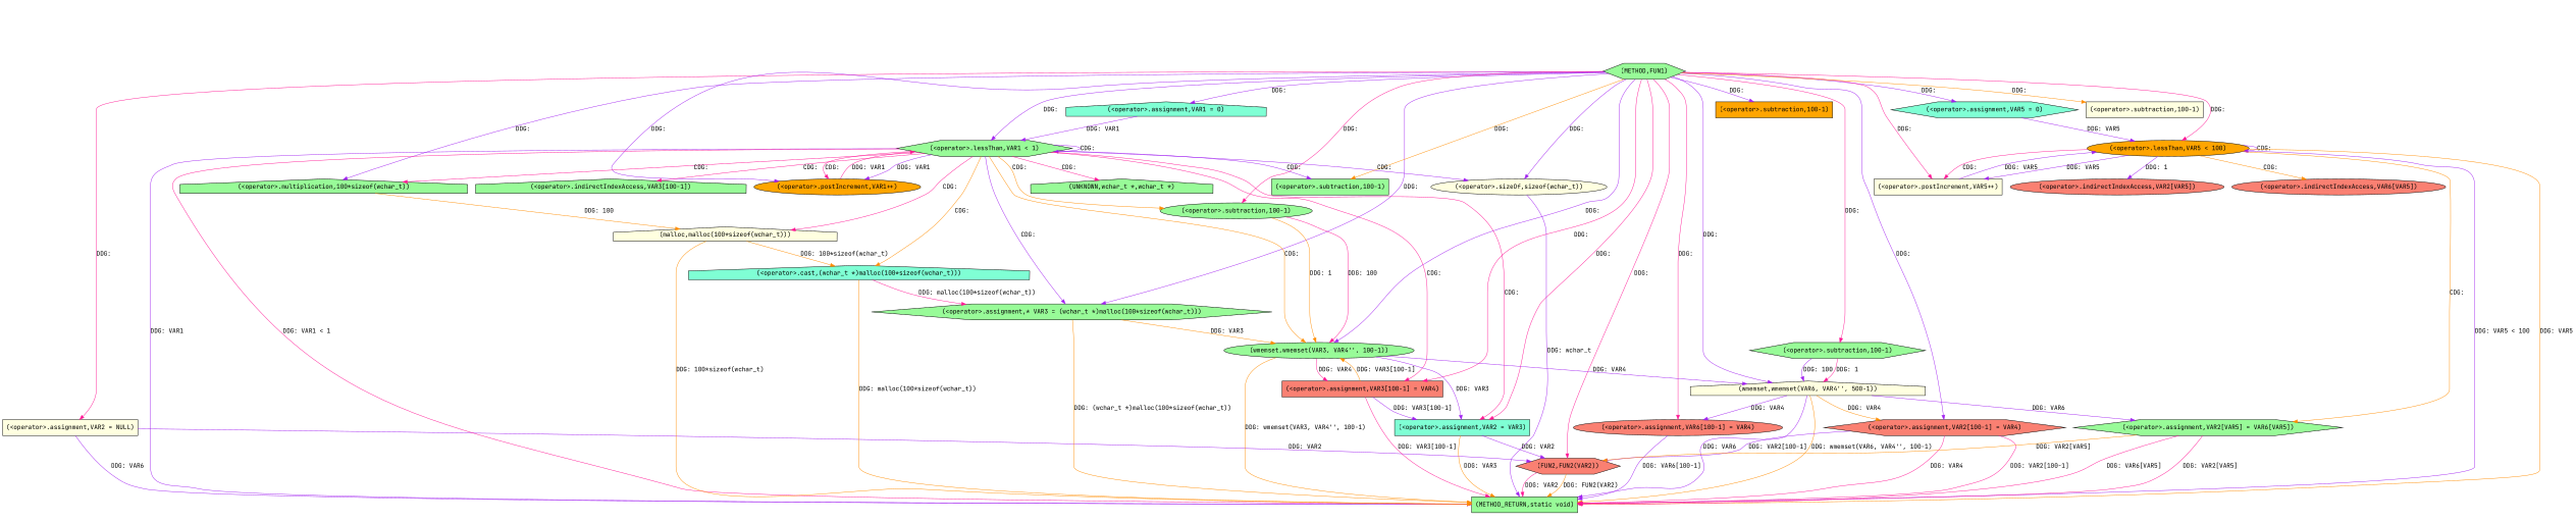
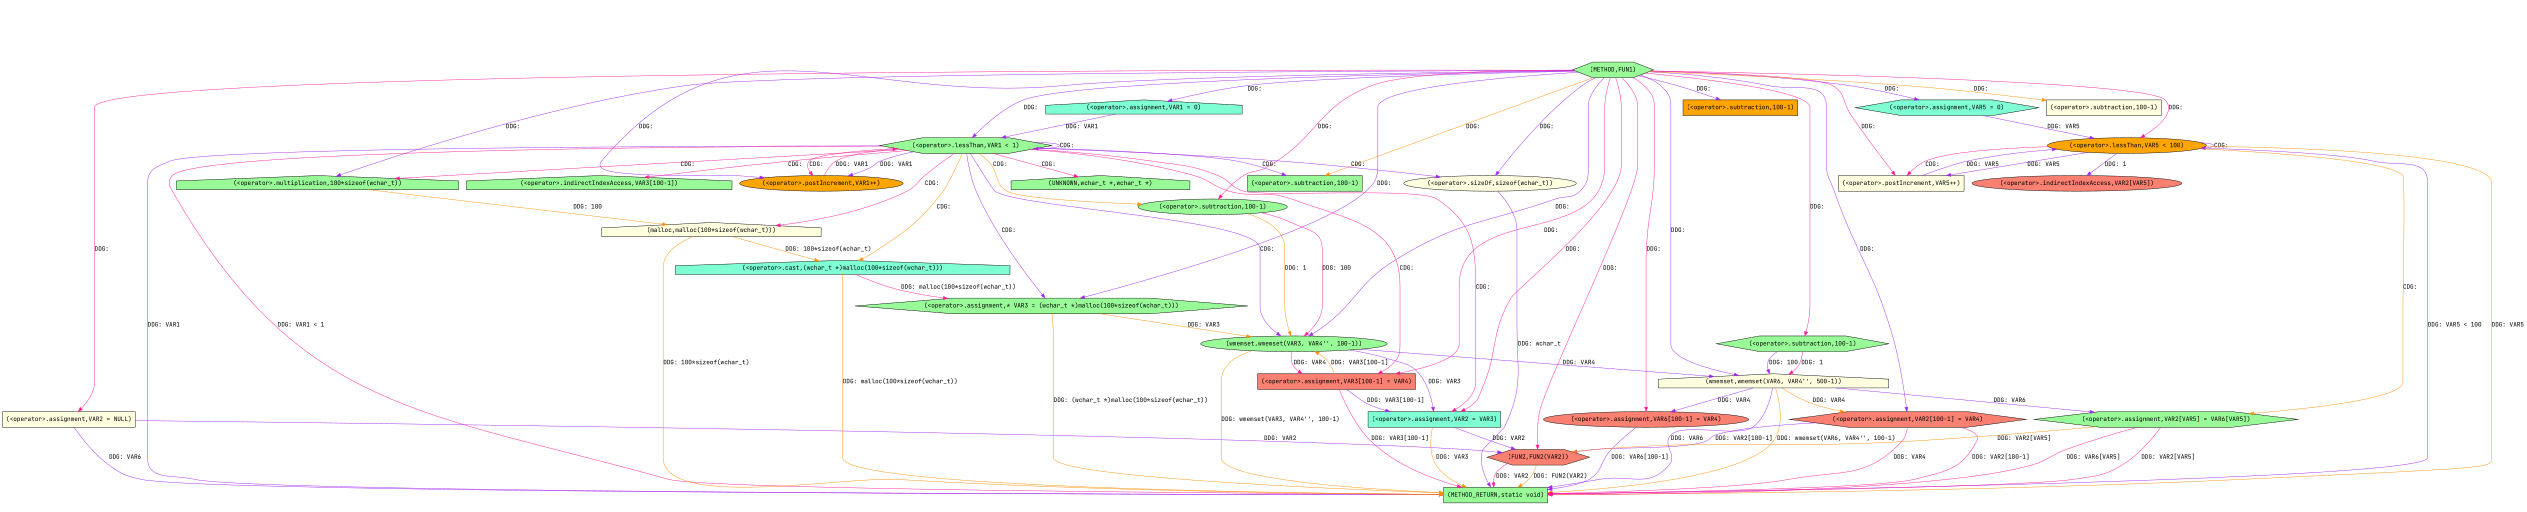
  digraph {
    fontname="JetBrains Mono"
    node [fillcolor=palegreen fontname="JetBrains Mono" shape=hexagon style=filled]
    edge [color=purple fontname="JetBrains Mono"]
    n1 [label="(METHOD,FUN1)"]
    n2 [fillcolor=lightyellow label="(<operator>.assignment,VAR2 = NULL)" shape=box]
    n3 [fillcolor=aquamarine label="(<operator>.assignment,VAR1 = 0)" shape=house]
    n4 [label="(<operator>.lessThan,VAR1 < 1)"]
    n5 [fillcolor=orange label="(<operator>.postIncrement,VAR1++)" shape=ellipse]
    n6 [label="(<operator>.assignment,* VAR3 = (wchar_t *)malloc(100*sizeof(wchar_t)))"]
    n7 [label="(<operator>.multiplication,100*sizeof(wchar_t))" shape=house]
    n8 [fillcolor=lightyellow label="(<operator>.sizeOf,sizeof(wchar_t))" shape=ellipse]
    n9 [label="(wmemset,wmemset(VAR3, VAR4'', 100-1))" shape=ellipse]
    n10 [label="(<operator>.subtraction,100-1)" shape=ellipse]
    n11 [fillcolor=salmon label="(<operator>.assignment,VAR3[100-1] = VAR4)" shape=box]
    n12 [label="(<operator>.subtraction,100-1)" shape=box]
    n13 [fillcolor=aquamarine label="(<operator>.assignment,VAR2 = VAR3)" shape=box]
    n14 [fillcolor=lightyellow label="(wmemset,wmemset(VAR6, VAR4'', 500-1))" shape=house]
    n15 [label="(<operator>.subtraction,100-1)"]
    n16 [fillcolor=salmon label="(<operator>.assignment,VAR6[100-1] = VAR4)" shape=ellipse]
    n17 [fillcolor=orange label="(<operator>.subtraction,100-1)" shape=box]
    n18 [fillcolor=aquamarine label="(<operator>.assignment,VAR5 = 0)"]
    n19 [fillcolor=orange label="(<operator>.lessThan,VAR5 < 100)" shape=ellipse]
    n20 [fillcolor=lightyellow label="(<operator>.postIncrement,VAR5++)" shape=box]
    n21 [fillcolor=salmon label="(<operator>.assignment,VAR2[100-1] = VAR4)"]
    n22 [fillcolor=lightyellow label="(<operator>.subtraction,100-1)" shape=box]
    n23 [fillcolor=salmon label="(FUN2,FUN2(VAR2))"]
    n24 [label="(METHOD_RETURN,static void)" shape=box]
    n25 [fillcolor=aquamarine label="(<operator>.cast,(wchar_t *)malloc(100*sizeof(wchar_t)))" shape=house]
    n26 [fillcolor=lightyellow label="(malloc,malloc(100*sizeof(wchar_t)))" shape=house]
    n27 [label="(UNKNOWN,wchar_t *,wchar_t *)" shape=house]
    n28 [label="(<operator>.indirectIndexAccess,VAR3[100-1])" shape=house]
    n29 [label="(<operator>.assignment,VAR2[VAR5] = VAR6[VAR5])"]
    n30 [fillcolor=salmon label="(<operator>.indirectIndexAccess,VAR2[VAR5])" shape=ellipse]
-   n31 [fillcolor=salmon label="(<operator>.indirectIndexAccess,VAR6[VAR5])" shape=ellipse]
    n1 -> n2 [color=deeppink label="DDG: "]
    n1 -> n3 [label="DDG: "]
    n1 -> n4 [label="DDG: "]
    n1 -> n5 [label="DDG: "]
    n1 -> n6 [label="DDG: "]
    n1 -> n7 [label="DDG: "]
    n1 -> n8 [label="DDG: "]
    n1 -> n9 [label="DDG: "]
    n1 -> n10 [color=deeppink label="DDG: "]
    n1 -> n11 [color=deeppink label="DDG: "]
    n1 -> n12 [color=darkorange label="DDG: "]
    n1 -> n13 [color=deeppink label="DDG: "]
    n1 -> n14 [label="DDG: "]
    n1 -> n15 [color=deeppink label="DDG: "]
    n1 -> n16 [color=deeppink label="DDG: "]
    n1 -> n17 [label="DDG: "]
    n1 -> n18 [label="DDG: "]
    n1 -> n19 [color=deeppink label="DDG: "]
    n1 -> n20 [color=deeppink label="DDG: "]
    n1 -> n21 [label="DDG: "]
    n1 -> n22 [color=darkorange label="DDG: "]
    n1 -> n23 [color=deeppink label="DDG: "]
    n2 -> n23 [label="DDG: VAR2"]
    n2 -> n24 [label="DDG: VAR6"]
    n3 -> n4 [label="DDG: VAR1"]
    n4 -> n4 [label="CDG: "]
    n4 -> n5 [label="DDG: VAR1"]
    n4 -> n5 [color=deeppink label="CDG: "]
    n4 -> n6 [label="CDG: "]
    n4 -> n7 [color=deeppink label="CDG: "]
    n4 -> n8 [label="CDG: "]
-   n4 -> n9 [color=darkorange label="CDG: "]
+   n4 -> n9 [label="CDG: "]
    n4 -> n10 [color=darkorange label="CDG: "]
    n4 -> n11 [color=deeppink label="CDG: "]
    n4 -> n12 [label="CDG: "]
    n4 -> n13 [color=deeppink label="CDG: "]
    n4 -> n24 [label="DDG: VAR1"]
    n4 -> n24 [color=deeppink label="DDG: VAR1 < 1"]
    n4 -> n25 [color=darkorange label="CDG: "]
    n4 -> n26 [color=deeppink label="CDG: "]
    n4 -> n27 [color=deeppink label="CDG: "]
    n4 -> n28 [color=deeppink label="CDG: "]
    n5 -> n4 [color=deeppink label="DDG: VAR1"]
    n6 -> n9 [color=darkorange label="DDG: VAR3"]
    n6 -> n24 [color=darkorange label="DDG: (wchar_t *)malloc(100*sizeof(wchar_t))"]
    n7 -> n26 [color=darkorange label="DDG: 100"]
    n8 -> n24 [label="DDG: wchar_t"]
    n9 -> n11 [color=deeppink label="DDG: VAR4"]
    n9 -> n13 [label="DDG: VAR3"]
    n9 -> n14 [label="DDG: VAR4"]
    n9 -> n24 [color=darkorange label="DDG: wmemset(VAR3, VAR4'', 100-1)"]
    n10 -> n9 [color=deeppink label="DDG: 100"]
    n10 -> n9 [color=darkorange label="DDG: 1"]
    n11 -> n9 [color=darkorange label="DDG: VAR3[100-1]"]
    n11 -> n13 [label="DDG: VAR3[100-1]"]
    n11 -> n24 [color=deeppink label="DDG: VAR3[100-1]"]
    n13 -> n23 [label="DDG: VAR2"]
    n13 -> n24 [color=darkorange label="DDG: VAR3"]
    n14 -> n16 [label="DDG: VAR4"]
    n14 -> n21 [color=darkorange label="DDG: VAR4"]
    n14 -> n24 [label="DDG: VAR6"]
    n14 -> n24 [color=darkorange label="DDG: wmemset(VAR6, VAR4'', 100-1)"]
    n14 -> n29 [label="DDG: VAR6"]
    n15 -> n14 [label="DDG: 100"]
    n15 -> n14 [color=deeppink label="DDG: 1"]
    n16 -> n24 [label="DDG: VAR6[100-1]"]
    n18 -> n19 [label="DDG: VAR5"]
    n19 -> n19 [label="CDG: "]
    n19 -> n20 [label="DDG: VAR5"]
    n19 -> n20 [color=deeppink label="CDG: "]
    n19 -> n24 [label="DDG: VAR5 < 100"]
    n19 -> n24 [color=darkorange label="DDG: VAR5"]
    n19 -> n29 [color=darkorange label="CDG: "]
    n19 -> n30 [label="DDG: 1"]
-   n19 -> n31 [color=darkorange label="CDG: "]
    n20 -> n19 [label="DDG: VAR5"]
    n21 -> n23 [label="DDG: VAR2[100-1]"]
    n21 -> n24 [color=deeppink label="DDG: VAR2[100-1]"]
    n21 -> n24 [color=deeppink label="DDG: VAR4"]
    n23 -> n24 [color=deeppink label="DDG: VAR2"]
    n23 -> n24 [color=darkorange label="DDG: FUN2(VAR2)"]
    n25 -> n6 [color=deeppink label="DDG: malloc(100*sizeof(wchar_t))"]
    n25 -> n24 [color=darkorange label="DDG: malloc(100*sizeof(wchar_t))"]
    n26 -> n24 [color=darkorange label="DDG: 100*sizeof(wchar_t)"]
    n26 -> n25 [color=darkorange label="DDG: 100*sizeof(wchar_t)"]
    n29 -> n23 [color=darkorange label="DDG: VAR2[VAR5]"]
    n29 -> n24 [color=deeppink label="DDG: VAR2[VAR5]"]
    n29 -> n24 [color=deeppink label="DDG: VAR6[VAR5]"]
  }
